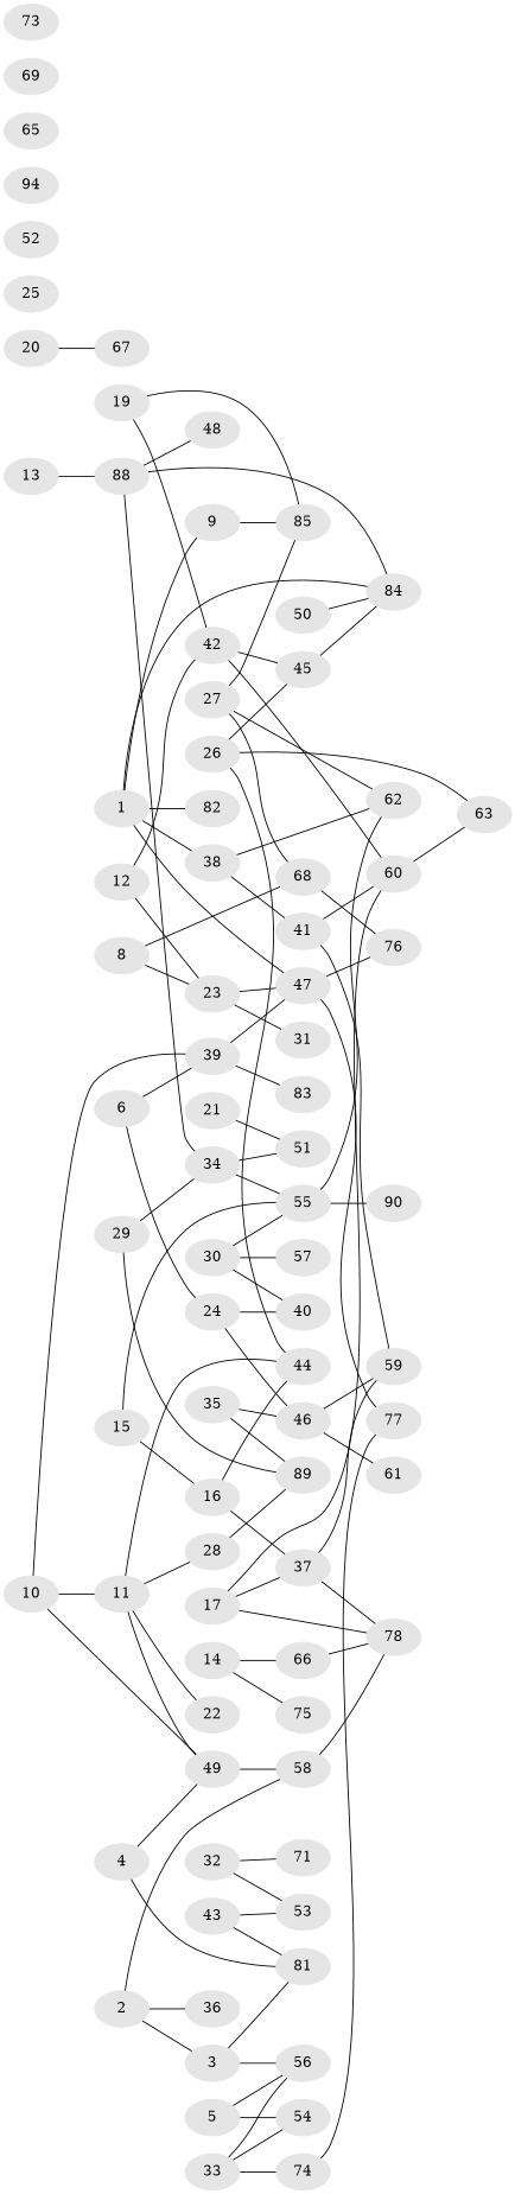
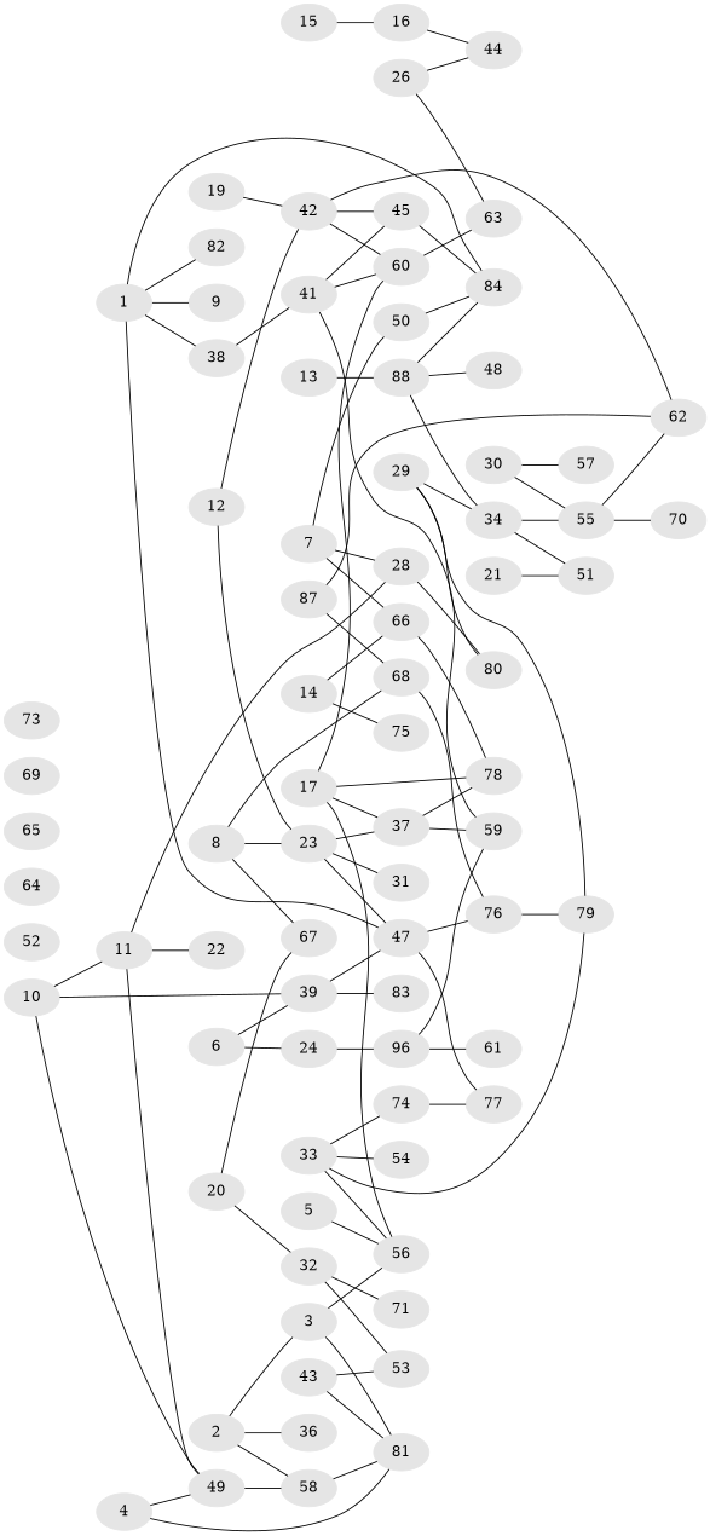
  graph {
    rankdir=LR
    node [color=gray90 style=filled]
    1
    9
    38
    47
    82
    84
-   85
    62
    41
    76
    77
    2
    3
    36
    58
    56
    81
    78
    4
    49
    5
    54
    6
    24
    39
-   40
-   46
+   46 [label=96]
    83
+   7
    28
    50
    66
-   80 [label=89]
+   80
    8
    23
    67
    68
    37
    31
    10
    11
    22
    44
    12
    42
    60
    45
    n48 [label=88]
    13
    34
    48
    14
    75
    15
    16
    55
-   70 [label=90]
+   70
    17
    59
    63
    51
    19
    20
    32
    53
    71
    21
    61
-   25
    26
-   27
+   27 [label=87]
    29
+   79
    30
    57
    33
    74
-   35
    43
    52
-   64 [label=94]
+   64
    65
    69
    73
    1 -- 9
    1 -- 38
    1 -- 47
    1 -- 82
    1 -- 84
-   9 -- 85
-   38 -- 62
+   42 -- 62
    38 -- 41
    47 -- 76
    47 -- 77
    41 -- 60
    41 -- 59
+   76 -- 79
    2 -- 3
    2 -- 36
    2 -- 58
    3 -- 56
    3 -- 81
-   58 -- 78
+   58 -- 81
    4 -- 81
    4 -- 49
    49 -- 58
    5 -- 56
-   5 -- 54
    6 -- 24
    6 -- 39
-   24 -- 40
    24 -- 46
    39 -- 47
    39 -- 83
    46 -- 59
    46 -- 61
+   7 -- 28
+   7 -- 50
+   7 -- 66
    28 -- 80
    50 -- 84
    66 -- 78
    8 -- 23
+   8 -- 67
    8 -- 68
    23 -- 47
-   16 -- 37
+   23 -- 37
    23 -- 31
    68 -- 76
    37 -- 78
    37 -- 59
    10 -- 49
    10 -- 39
    10 -- 11
    11 -- 49
    11 -- 28
    11 -- 22
-   11 -- 44
    12 -- 23
    12 -- 42
    42 -- 60
    42 -- 45
    60 -- 63
    45 -- 84
    n48 -- 84
    n48 -- 34
    n48 -- 48
    13 -- n48
    34 -- 55
    34 -- 51
    14 -- 66
    14 -- 75
    15 -- 16
-   15 -- 55
    16 -- 44
    55 -- 62
    55 -- 70
+   17 -- 56
    17 -- 78
    17 -- 37
    17 -- 60
-   19 -- 85
    19 -- 42
    20 -- 67
+   20 -- 32
    32 -- 53
    32 -- 71
    21 -- 51
    26 -- 44
-   26 -- 45
+   41 -- 45
    26 -- 63
-   27 -- 85
    27 -- 62
    27 -- 68
    29 -- 80
    29 -- 34
-   30 -- 40
+   29 -- 79
    30 -- 55
    30 -- 57
    33 -- 56
    33 -- 54
+   33 -- 79
    33 -- 74
    74 -- 77
-   35 -- 46
-   35 -- 80
    43 -- 81
    43 -- 53
  }
